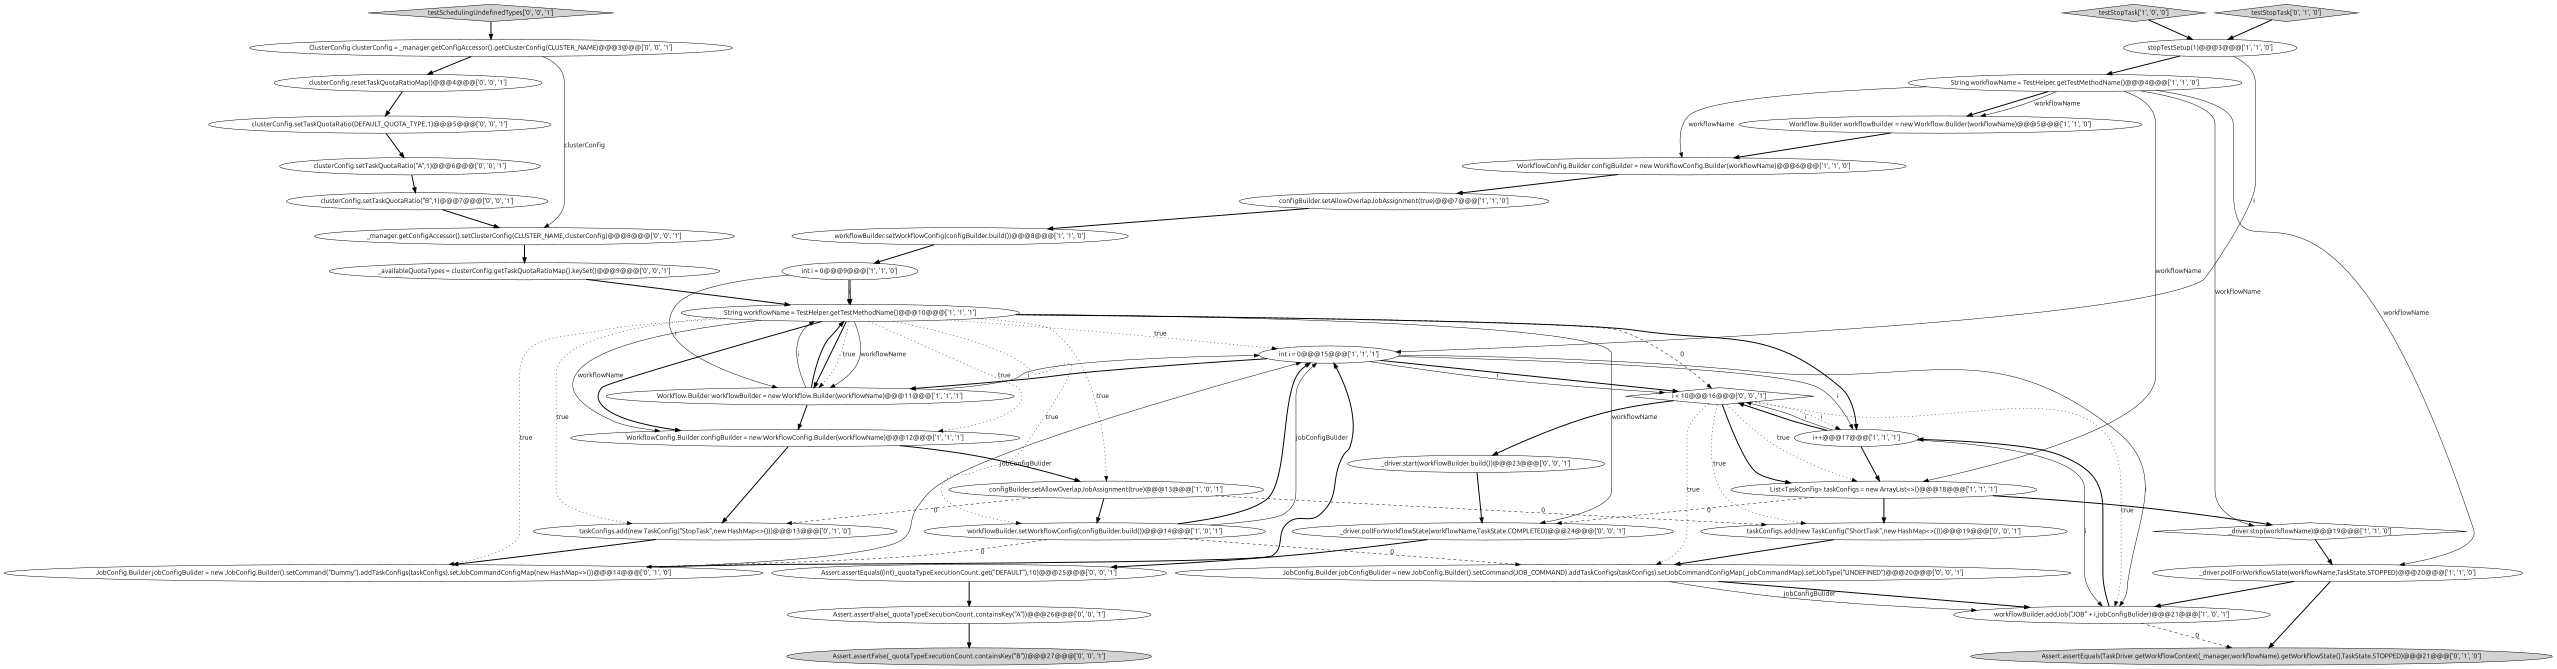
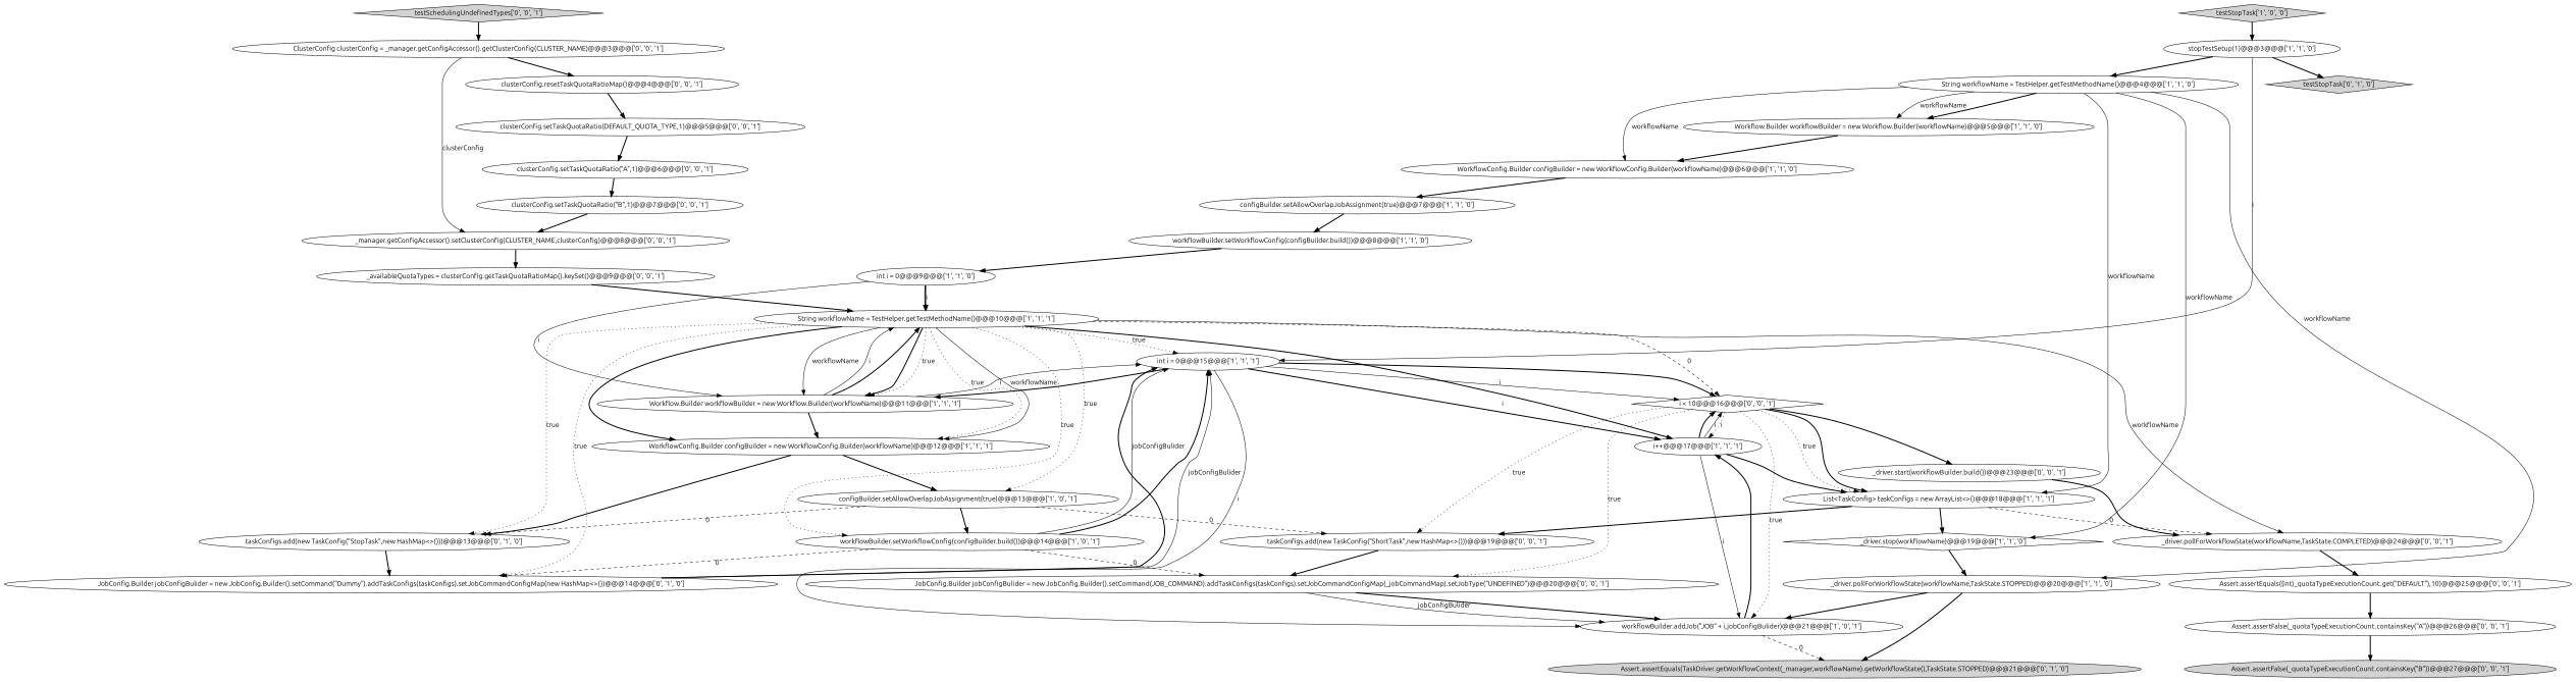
  digraph {
    fontname=Ubuntu
    node [fillcolor=white fontname=Ubuntu shape=ellipse style=filled]
    edge [fontname=Ubuntu style=bold]
    n1 [label="Workflow.Builder workflowBuilder = new Workflow.Builder(workflowName)@@@5@@@['1', '1', '0']"]
    n2 [label="WorkflowConfig.Builder configBuilder = new WorkflowConfig.Builder(workflowName)@@@6@@@['1', '1', '0']"]
    n3 [label="configBuilder.setAllowOverlapJobAssignment(true)@@@7@@@['1', '1', '0']"]
    n4 [fillcolor=lightgray label="Assert.assertFalse(_quotaTypeExecutionCount.containsKey(\"B\"))@@@27@@@['0', '0', '1']"]
    n5 [fillcolor=lightgray label="testStopTask['0', '1', '0']" shape=diamond]
    n6 [label="stopTestSetup(1)@@@3@@@['1', '1', '0']"]
    n7 [label="int i = 0@@@15@@@['1', '1', '1']"]
    n8 [label="String workflowName = TestHelper.getTestMethodName()@@@4@@@['1', '1', '0']"]
    n9 [label="_availableQuotaTypes = clusterConfig.getTaskQuotaRatioMap().keySet()@@@9@@@['0', '0', '1']"]
    n10 [label="String workflowName = TestHelper.getTestMethodName()@@@10@@@['1', '1', '1']"]
    n11 [label="WorkflowConfig.Builder configBuilder = new WorkflowConfig.Builder(workflowName)@@@12@@@['1', '1', '1']"]
    n12 [label="workflowBuilder.setWorkflowConfig(configBuilder.build())@@@14@@@['1', '0', '1']"]
    n13 [label="configBuilder.setAllowOverlapJobAssignment(true)@@@13@@@['1', '0', '1']"]
    n14 [label="taskConfigs.add(new TaskConfig(\"StopTask\",new HashMap<>()))@@@13@@@['0', '1', '0']"]
    n15 [label="i < 10@@@16@@@['0', '0', '1']" shape=diamond]
    n16 [label="_driver.pollForWorkflowState(workflowName,TaskState.COMPLETED)@@@24@@@['0', '0', '1']"]
    n17 [label="JobConfig.Builder jobConfigBulider = new JobConfig.Builder().setCommand(\"Dummy\").addTaskConfigs(taskConfigs).setJobCommandConfigMap(new HashMap<>())@@@14@@@['0', '1', '0']"]
    n18 [label="i++@@@17@@@['1', '1', '1']"]
    n19 [label="Workflow.Builder workflowBuilder = new Workflow.Builder(workflowName)@@@11@@@['1', '1', '1']"]
    n20 [label="workflowBuilder.setWorkflowConfig(configBuilder.build())@@@8@@@['1', '1', '0']"]
    n21 [label="int i = 0@@@9@@@['1', '1', '0']"]
    n22 [label="workflowBuilder.addJob(\"JOB\" + i,jobConfigBulider)@@@21@@@['1', '0', '1']"]
    n23 [label="JobConfig.Builder jobConfigBulider = new JobConfig.Builder().setCommand(JOB_COMMAND).addTaskConfigs(taskConfigs).setJobCommandConfigMap(_jobCommandMap).setJobType(\"UNDEFINED\")@@@20@@@['0', '0', '1']"]
    n24 [label="taskConfigs.add(new TaskConfig(\"ShortTask\",new HashMap<>()))@@@19@@@['0', '0', '1']"]
    n25 [label="List<TaskConfig> taskConfigs = new ArrayList<>()@@@18@@@['1', '1', '1']"]
    n26 [label="_driver.start(workflowBuilder.build())@@@23@@@['0', '0', '1']"]
    n27 [label="Assert.assertEquals((int)_quotaTypeExecutionCount.get(\"DEFAULT\"),10)@@@25@@@['0', '0', '1']"]
    n28 [fillcolor=lightgray label="testSchedulingUndefinedTypes['0', '0', '1']" shape=diamond]
    n29 [label="ClusterConfig clusterConfig = _manager.getConfigAccessor().getClusterConfig(CLUSTER_NAME)@@@3@@@['0', '0', '1']"]
    n30 [label="_manager.getConfigAccessor().setClusterConfig(CLUSTER_NAME,clusterConfig)@@@8@@@['0', '0', '1']"]
    n31 [label="clusterConfig.resetTaskQuotaRatioMap()@@@4@@@['0', '0', '1']"]
    n32 [label="_driver.stop(workflowName)@@@19@@@['1', '1', '0']" shape=diamond]
    n33 [label="_driver.pollForWorkflowState(workflowName,TaskState.STOPPED)@@@20@@@['1', '1', '0']"]
    n34 [fillcolor=lightgray label="Assert.assertEquals(TaskDriver.getWorkflowContext(_manager,workflowName).getWorkflowState(),TaskState.STOPPED)@@@21@@@['0', '1', '0']"]
    n35 [label="clusterConfig.setTaskQuotaRatio(\"A\",1)@@@6@@@['0', '0', '1']"]
    n36 [label="clusterConfig.setTaskQuotaRatio(\"B\",1)@@@7@@@['0', '0', '1']"]
    n37 [fillcolor=lightgray label="testStopTask['1', '0', '0']" shape=diamond]
    n38 [label="clusterConfig.setTaskQuotaRatio(DEFAULT_QUOTA_TYPE,1)@@@5@@@['0', '0', '1']"]
    n39 [label="Assert.assertFalse(_quotaTypeExecutionCount.containsKey(\"A\"))@@@26@@@['0', '0', '1']"]
    n1 -> n2
    n2 -> n3
    n3 -> n20
-   n5 -> n6
+   n6 -> n5
    n6 -> n7 [label=i style=solid]
    n6 -> n8
    n7 -> n15
    n7 -> n15 [label=i style=solid]
-   n7 -> n18 [label=i style=solid]
+   n7 -> n18 [label=i]
    n7 -> n19
    n7 -> n22 [label=i style=solid]
    n8 -> n1
    n8 -> n1 [label=workflowName style=solid]
    n8 -> n2 [label=workflowName style=solid]
    n8 -> n25 [label=workflowName style=solid]
    n8 -> n32 [label=workflowName style=solid]
    n8 -> n33 [label=workflowName style=solid]
    n9 -> n10
    n10 -> n7 [label=true style=dotted]
    n10 -> n11
    n10 -> n11 [label=true style=dotted]
    n10 -> n11 [label=workflowName style=solid]
    n10 -> n12 [label=true style=dotted]
    n10 -> n13 [label=true style=dotted]
    n10 -> n14 [label=true style=dotted]
    n10 -> n15 [label=0 style=dashed]
    n10 -> n16 [label=workflowName style=solid]
    n10 -> n17 [label=true style=dotted]
    n10 -> n18
    n10 -> n19
    n10 -> n19 [label=true style=dotted]
    n10 -> n19 [label=workflowName style=solid]
    n11 -> n13
    n11 -> n14
    n12 -> n7 [label=jobConfigBulider style=solid]
    n12 -> n7
    n12 -> n17 [label=0 style=dashed]
    n12 -> n23 [label=0 style=dashed]
    n13 -> n12
    n13 -> n14 [label=0 style=dashed]
    n13 -> n24 [label=0 style=dashed]
    n14 -> n17
    n15 -> n18 [label=i style=dotted]
    n15 -> n22 [label=true style=dotted]
    n15 -> n23 [label=true style=dotted]
    n15 -> n24 [label=true style=dotted]
    n15 -> n25
    n15 -> n25 [label=true style=dotted]
    n15 -> n26
    n16 -> n27
    n17 -> n7
    n17 -> n7 [label=jobConfigBulider style=solid]
    n18 -> n15
    n18 -> n15 [label=i style=solid]
    n18 -> n22 [label=i style=solid]
    n18 -> n25
    n19 -> n7 [label=i style=solid]
    n19 -> n10 [label=i style=solid]
    n19 -> n10
    n19 -> n11
    n20 -> n21
    n21 -> n10 [label=i style=solid]
    n21 -> n10
    n21 -> n19 [label=i style=solid]
    n22 -> n18
    n22 -> n34 [label=0 style=dashed]
    n23 -> n22
    n23 -> n22 [label=jobConfigBulider style=solid]
    n24 -> n23
    n25 -> n16 [label=0 style=dashed]
    n25 -> n24
    n25 -> n32
    n26 -> n16
    n27 -> n39
    n28 -> n29
    n29 -> n30 [label=clusterConfig style=solid]
    n29 -> n31
    n30 -> n9
    n31 -> n38
    n32 -> n33
    n33 -> n22
    n33 -> n34
    n35 -> n36
    n36 -> n30
    n37 -> n6
    n38 -> n35
    n39 -> n4
  }
